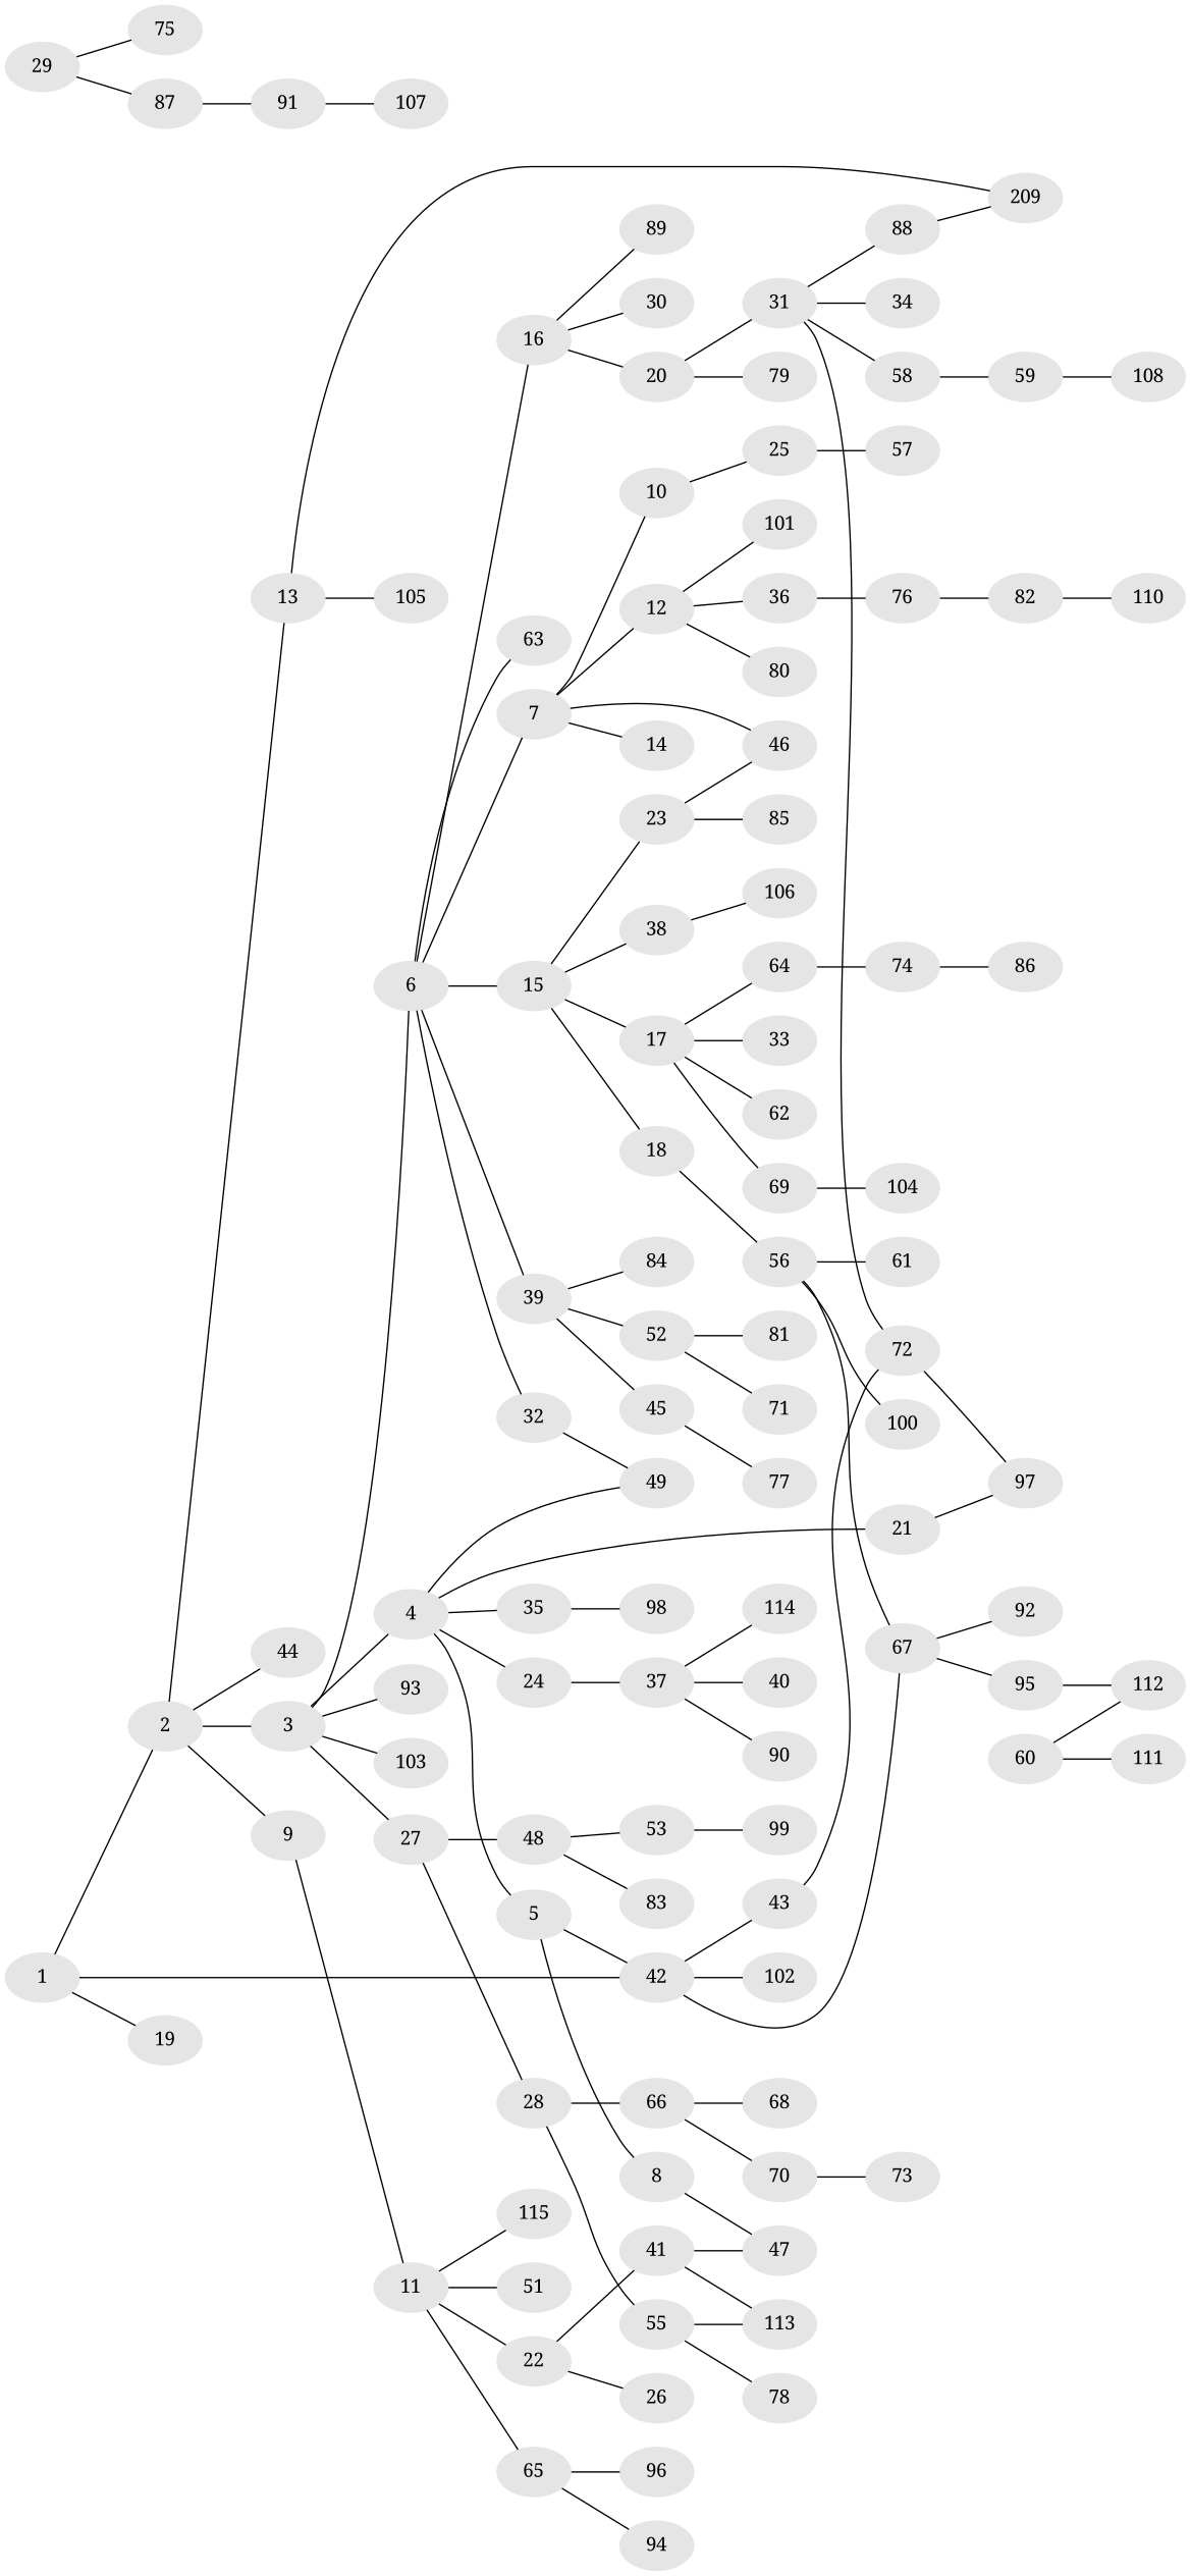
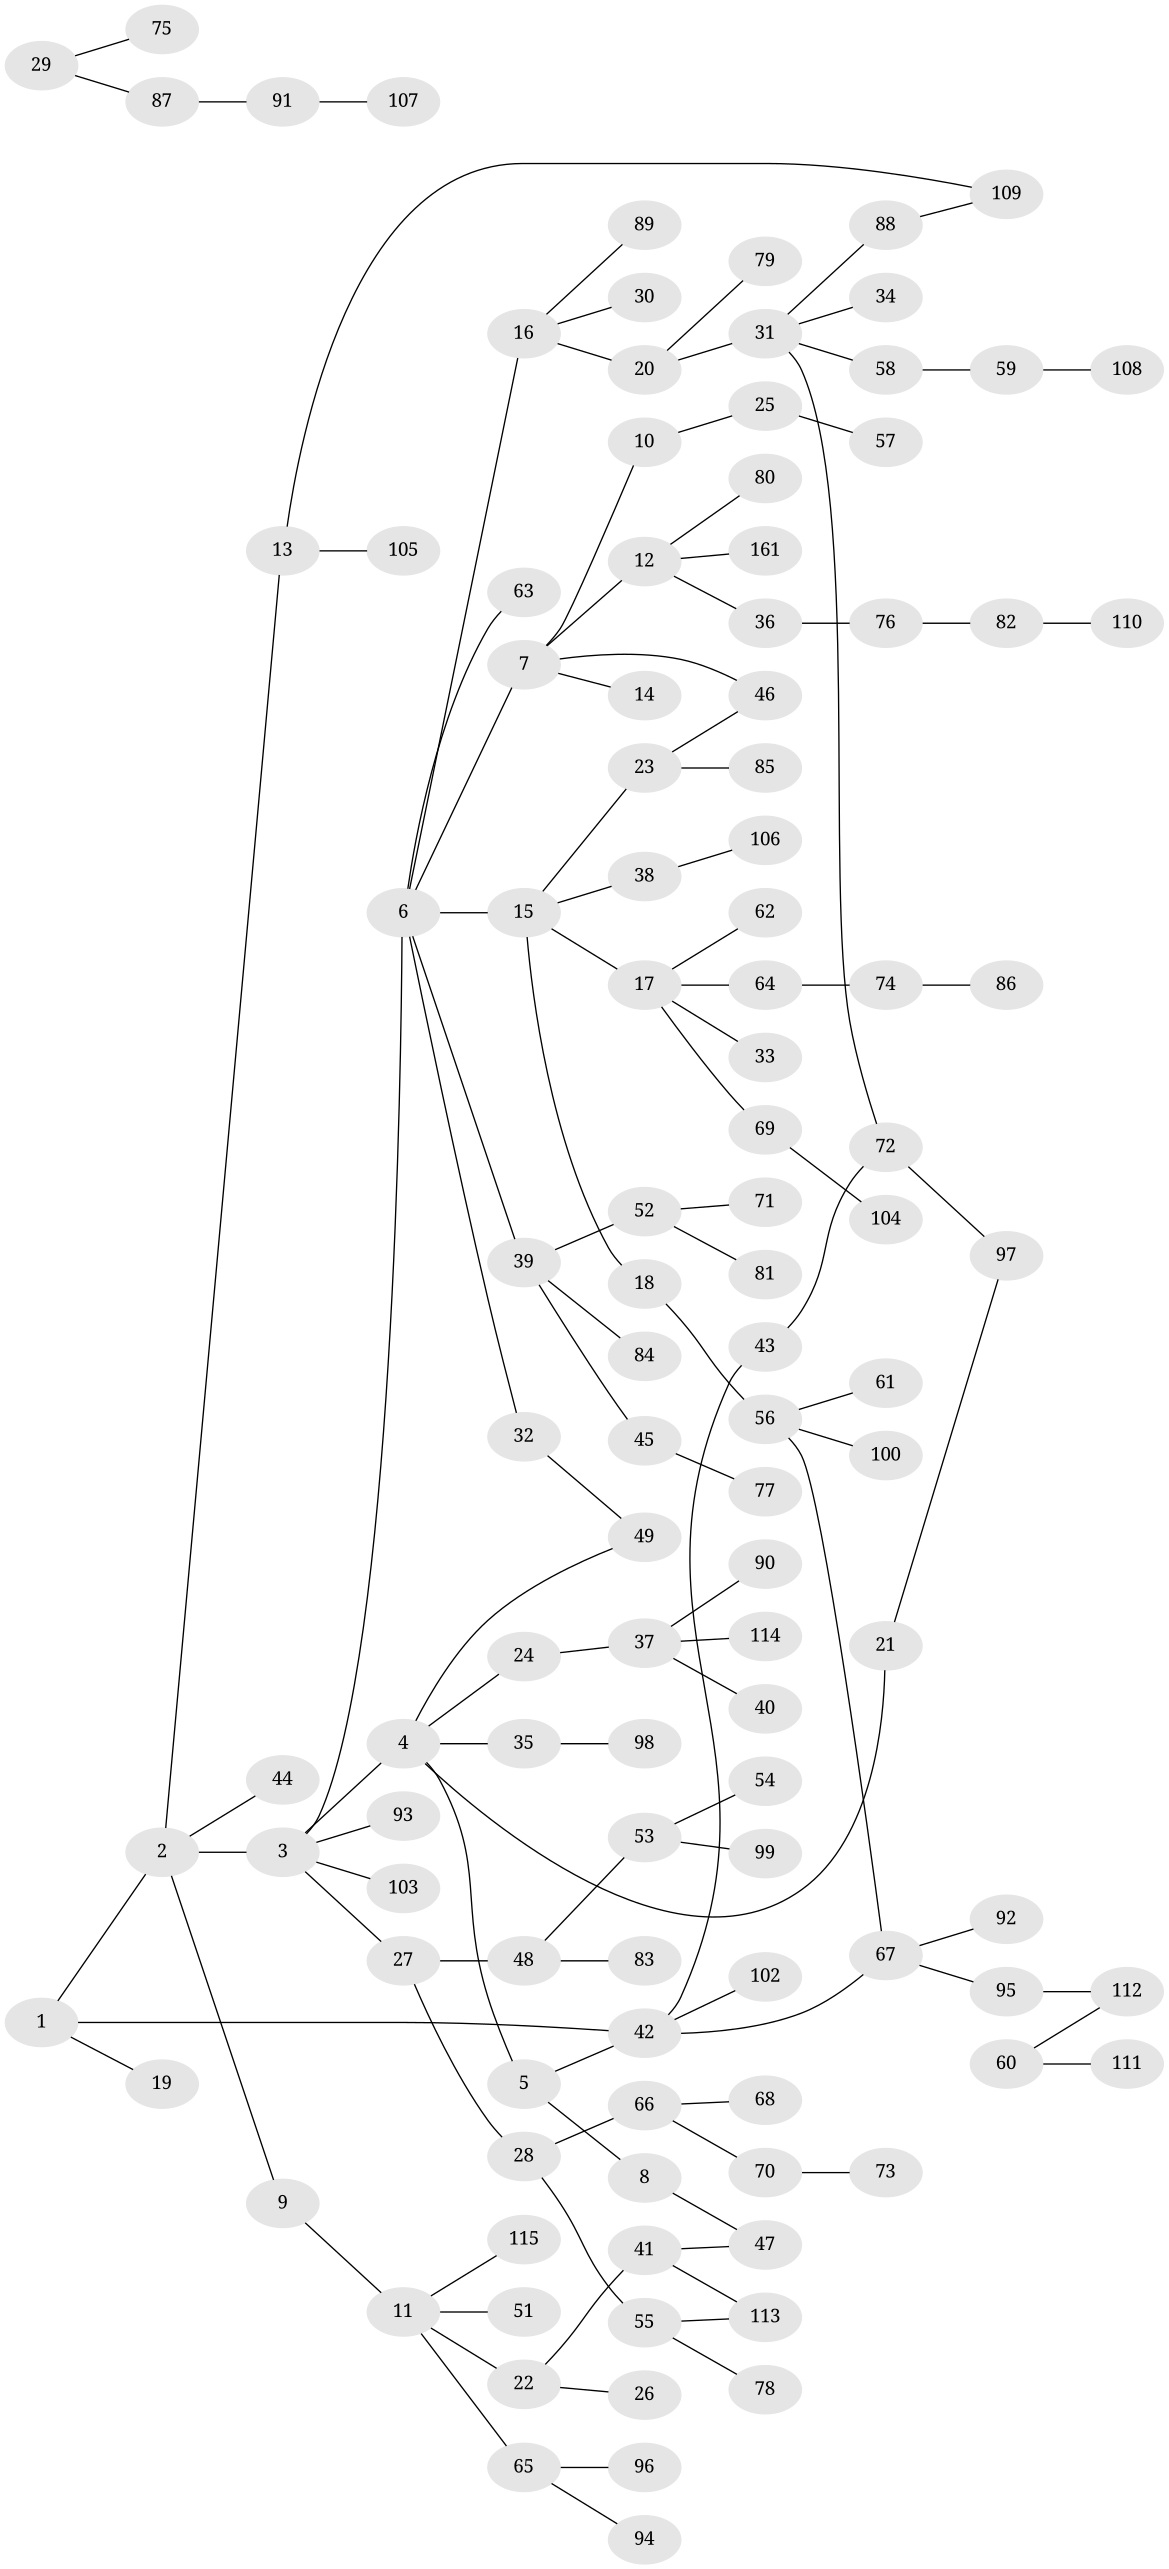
  graph {
    fontname="Noto Serif"
    rankdir=LR
    node [color=gray90 fontname="Noto Serif" style=filled]
    edge [fontname="Noto Serif"]
    1
    2
    19
    42
    3
    9
    13
    44
    43
    67
    102
    4
    6
    27
    93
    103
    11
    105
-   109 [label=209]
+   109
    5
    21
    24
    35
    49
    7
    15
    16
    32
    39
    63
    28
    48
    8
    97
    37
    98
    47
    10
    12
    14
    46
    17
    18
    23
    38
    89
    20
    30
    29
    75
    87
    45
    52
    84
    25
    36
    80
-   101
+   101 [label=161]
    22
    51
    65
    115
    57
    26
    41
    94
    96
    76
    33
    62
    64
    69
    56
    85
    106
    31
    79
    74
    104
    61
    100
    34
    58
    72
    88
    113
    40
    90
    114
    55
    66
    53
    83
    78
    68
    70
    91
    59
    82
    77
    71
    81
    92
    95
+   54
    99
    60
    111
    112
    108
    86
    73
    110
    107
    1 -- 2
    1 -- 19
    1 -- 42
    2 -- 3
    2 -- 9
    2 -- 13
    2 -- 44
    42 -- 43
    42 -- 67
    42 -- 102
    3 -- 4
    3 -- 6
    3 -- 27
    3 -- 93
    3 -- 103
    9 -- 11
    13 -- 105
    13 -- 109
    43 -- 72
    67 -- 92
    67 -- 95
    4 -- 5
    4 -- 21
    4 -- 24
    4 -- 35
    4 -- 49
    6 -- 7
    6 -- 15
    6 -- 16
    6 -- 32
    6 -- 39
    6 -- 63
    27 -- 28
    27 -- 48
    11 -- 22
    11 -- 51
    11 -- 65
    11 -- 115
    5 -- 42
    5 -- 8
    21 -- 97
    24 -- 37
    35 -- 98
    7 -- 10
    7 -- 12
    7 -- 14
    7 -- 46
    15 -- 17
    15 -- 18
    15 -- 23
    15 -- 38
    16 -- 89
    16 -- 20
    16 -- 30
    32 -- 49
    39 -- 45
    39 -- 52
    39 -- 84
    28 -- 55
    28 -- 66
    48 -- 53
    48 -- 83
    8 -- 47
    37 -- 40
    37 -- 90
    37 -- 114
    10 -- 25
    12 -- 36
    12 -- 80
    12 -- 101
    17 -- 33
    17 -- 62
    17 -- 64
    17 -- 69
    18 -- 56
    23 -- 46
    23 -- 85
    38 -- 106
    20 -- 31
    20 -- 79
    29 -- 75
    29 -- 87
    87 -- 91
    45 -- 77
    52 -- 71
    52 -- 81
    25 -- 57
    36 -- 76
    22 -- 26
    22 -- 41
    65 -- 94
    65 -- 96
    41 -- 47
    41 -- 113
    76 -- 82
    64 -- 74
    69 -- 104
    56 -- 67
    56 -- 61
    56 -- 100
    31 -- 34
    31 -- 58
    31 -- 72
    31 -- 88
    74 -- 86
    58 -- 59
    72 -- 97
    88 -- 109
    55 -- 113
    55 -- 78
    66 -- 68
    66 -- 70
+   53 -- 54
    53 -- 99
    70 -- 73
    91 -- 107
    59 -- 108
    82 -- 110
    95 -- 112
    60 -- 111
    60 -- 112
  }
